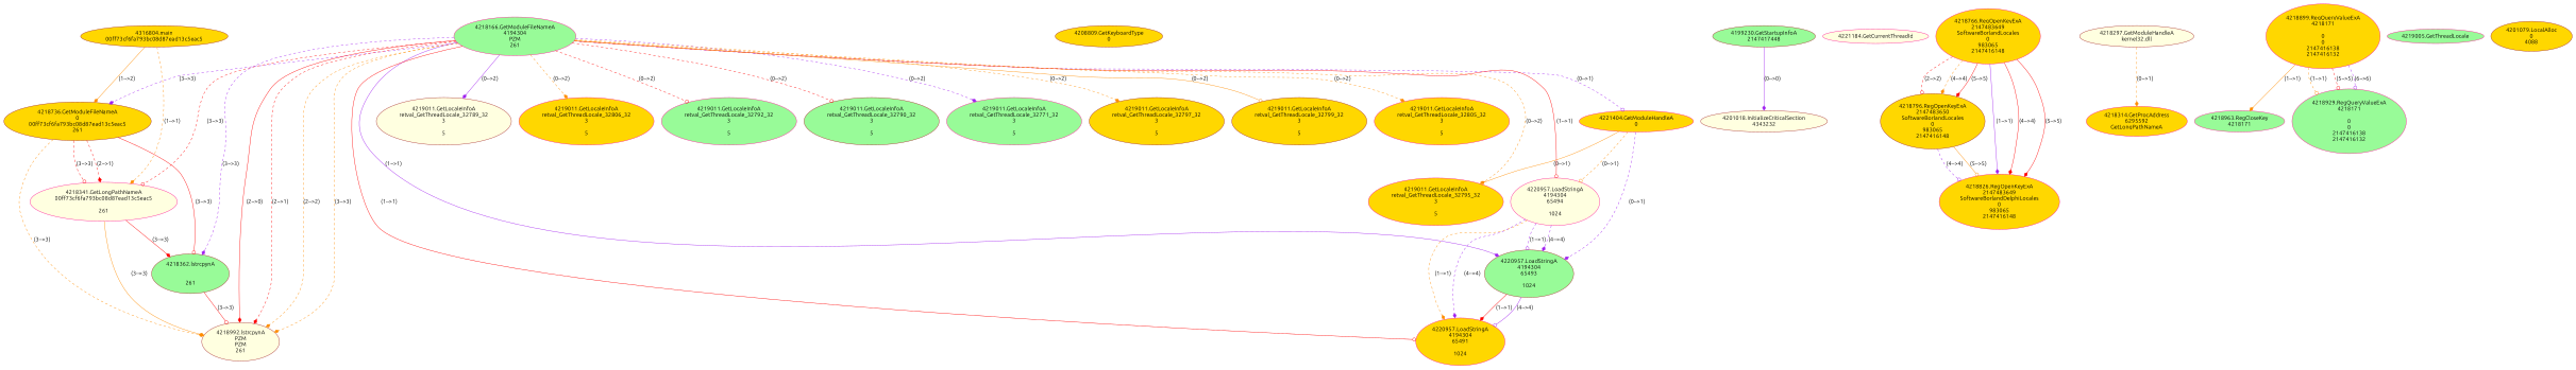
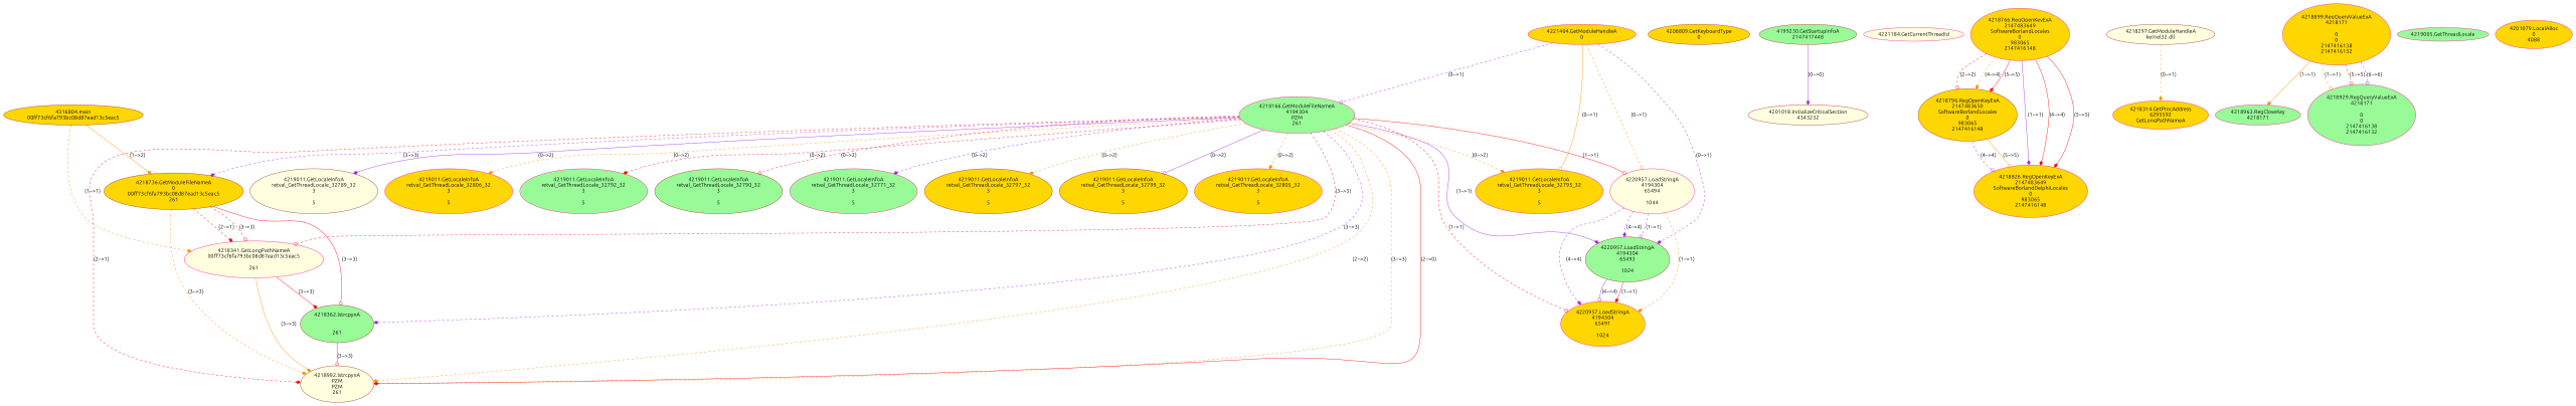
  digraph {
    fontname=Ubuntu
    node [color=deeppink fillcolor=gold fontname=Ubuntu style=filled]
    edge [arrowhead=diamond color=darkorange fontname=Ubuntu style=dashed]
    n1 [color=brown label="4316804.main\n00ff73cf6fa793bc08d87ead13c5eac5"]
    n2 [color=brown label="4218736.GetModuleFileNameA\n0\n00ff73cf6fa793bc08d87ead13c5eac5\n261"]
    n3 [fillcolor=lightyellow label="4218341.GetLongPathNameA\n00ff73cf6fa793bc08d87ead13c5eac5\n\n261"]
    n4 [color=brown fillcolor=palegreen label="4218362.lstrcpynA\n\n\n261"]
    n5 [color=brown fillcolor=lightyellow label="4218992.lstrcpynA\nPZM\nPZM\n261"]
    n6 [label="4221404.GetModuleHandleA\n0"]
    n7 [fillcolor=palegreen label="4218166.GetModuleFileNameA\n4194304\nPZM\n261"]
-   n8 [fillcolor=lightyellow label="4220957.LoadStringA\n4194304\n65494\n\n1024"]
+   n8 [fillcolor=lightyellow label="4220957.LoadStringA\n4194304\n65494\n\n1044"]
    n9 [color=brown fillcolor=palegreen label="4220957.LoadStringA\n4194304\n65493\n\n1024"]
    n10 [label="4219011.GetLocaleInfoA\nretval_GetThreadLocale_32795_32\n3\n\n5"]
    n11 [label="4220957.LoadStringA\n4194304\n65491\n\n1024"]
    n12 [color=brown fillcolor=lightyellow label="4219011.GetLocaleInfoA\nretval_GetThreadLocale_32789_32\n3\n\n5"]
    n13 [label="4219011.GetLocaleInfoA\nretval_GetThreadLocale_32806_32\n3\n\n5"]
    n14 [fillcolor=palegreen label="4219011.GetLocaleInfoA\nretval_GetThreadLocale_32792_32\n3\n\n5"]
    n15 [color=brown fillcolor=palegreen label="4219011.GetLocaleInfoA\nretval_GetThreadLocale_32790_32\n3\n\n5"]
    n16 [fillcolor=palegreen label="4219011.GetLocaleInfoA\nretval_GetThreadLocale_32771_32\n3\n\n5"]
    n17 [color=brown label="4219011.GetLocaleInfoA\nretval_GetThreadLocale_32797_32\n3\n\n5"]
    n18 [color=brown label="4219011.GetLocaleInfoA\nretval_GetThreadLocale_32799_32\n3\n\n5"]
    n19 [label="4219011.GetLocaleInfoA\nretval_GetThreadLocale_32805_32\n3\n\n5"]
    n20 [color=brown label="4208809.GetKeyboardType\n0"]
    n21 [color=brown fillcolor=palegreen label="4199230.GetStartupInfoA\n2147417448"]
    n22 [color=brown fillcolor=lightyellow label="4201018.InitializeCriticalSection\n4343232"]
    n23 [fillcolor=lightyellow label="4221184.GetCurrentThreadId\n"]
    n24 [label="4218766.RegOpenKeyExA\n2147483649\nSoftware\Borland\Locales\n0\n983065\n2147416148"]
    n25 [color=brown label="4218796.RegOpenKeyExA\n2147483650\nSoftware\Borland\Locales\n0\n983065\n2147416148"]
    n26 [label="4218826.RegOpenKeyExA\n2147483649\nSoftware\Borland\Delphi\Locales\n0\n983065\n2147416148"]
    n27 [color=brown fillcolor=lightyellow label="4218297.GetModuleHandleA\nkernel32.dll"]
    n28 [label="4218314.GetProcAddress\n6295592\nGetLongPathNameA"]
    n29 [label="4218899.RegQueryValueExA\n4218171\n\n0\n0\n2147416138\n2147416132"]
    n30 [fillcolor=palegreen label="4218963.RegCloseKey\n4218171"]
    n31 [fillcolor=palegreen label="4218929.RegQueryValueExA\n4218171\n\n0\n0\n2147416138\n2147416132"]
    n32 [fillcolor=palegreen label="4219005.GetThreadLocale\n"]
-   n33 [color=brown label="4201079.LocalAlloc\n0\n4088"]
+   n33 [label="4201079.LocalAlloc\n0\n4088"]
    n1 -> n2 [label="(1-->2)" style=solid]
    n1 -> n3 [label="(1-->1)"]
    n2 -> n3 [color=red label="(2-->1)"]
    n2 -> n3 [arrowhead=odot color=red label="(3-->3)"]
    n2 -> n4 [arrowhead=odot color=red label="(3-->3)" style=solid]
    n2 -> n5 [label="(3-->3)"]
    n3 -> n4 [color=red label="(3-->3)" style=solid]
    n3 -> n5 [label="(3-->3)" style=solid]
    n4 -> n5 [arrowhead=odot color=red label="(3-->3)" style=solid]
-   n7 -> n6 [arrowhead=odot color=purple label="(0-->1)"]
+   n6 -> n7 [arrowhead=odot color=purple label="(0-->1)"]
    n6 -> n8 [arrowhead=odot label="(0-->1)"]
    n6 -> n9 [color=purple label="(0-->1)"]
    n6 -> n10 [arrowhead=odot label="(0-->1)" style=solid]
    n7 -> n2 [color=purple label="(3-->3)"]
    n7 -> n3 [arrowhead=odot color=red label="(3-->3)"]
    n7 -> n4 [color=purple label="(3-->3)"]
    n7 -> n5 [color=red label="(2-->1)"]
    n7 -> n5 [label="(2-->2)"]
    n7 -> n5 [label="(3-->3)"]
    n7 -> n5 [color=red label="(2-->0)" style=solid]
    n7 -> n8 [arrowhead=odot color=red label="(1-->1)" style=solid]
    n7 -> n9 [color=purple label="(1-->1)" style=solid]
    n7 -> n10 [label="(0-->2)"]
-   n7 -> n11 [arrowhead=odot color=red label="(1-->1)" style=solid]
+   n7 -> n11 [arrowhead=odot color=red label="(1-->1)"]
    n7 -> n12 [color=purple label="(0-->2)" style=solid]
    n7 -> n13 [label="(0-->2)"]
-   n7 -> n14 [arrowhead=odot color=red label="(0-->2)"]
+   n7 -> n14 [color=red label="(0-->2)"]
    n7 -> n15 [arrowhead=odot color=red label="(0-->2)"]
    n7 -> n16 [color=purple label="(0-->2)"]
    n7 -> n17 [label="(0-->2)"]
-   n7 -> n18 [arrowhead=odot label="(0-->2)" style=solid]
+   n7 -> n18 [arrowhead=odot color=purple label="(0-->2)" style=solid]
    n7 -> n19 [label="(0-->2)"]
    n8 -> n9 [arrowhead=odot color=purple label="(1-->1)"]
    n8 -> n9 [color=purple label="(4-->4)"]
    n8 -> n11 [label="(1-->1)"]
    n8 -> n11 [color=purple label="(4-->4)"]
    n9 -> n11 [color=red label="(1-->1)" style=solid]
    n9 -> n11 [arrowhead=odot color=purple label="(4-->4)" style=solid]
    n21 -> n22 [color=purple label="(0-->0)" style=solid]
    n24 -> n25 [arrowhead=odot color=red label="(2-->2)"]
    n24 -> n25 [label="(4-->4)"]
    n24 -> n25 [color=red label="(5-->5)" style=solid]
    n24 -> n26 [color=purple label="(1-->1)" style=solid]
    n24 -> n26 [color=red label="(4-->4)" style=solid]
    n24 -> n26 [color=red label="(5-->5)" style=solid]
    n25 -> n26 [arrowhead=odot color=purple label="(4-->4)"]
    n25 -> n26 [arrowhead=odot label="(5-->5)" style=solid]
    n27 -> n28 [label="(0-->1)"]
    n29 -> n30 [label="(1-->1)" style=solid]
    n29 -> n31 [arrowhead=odot label="(1-->1)"]
    n29 -> n31 [arrowhead=odot color=red label="(5-->5)"]
    n29 -> n31 [arrowhead=odot color=purple label="(6-->6)"]
  }
